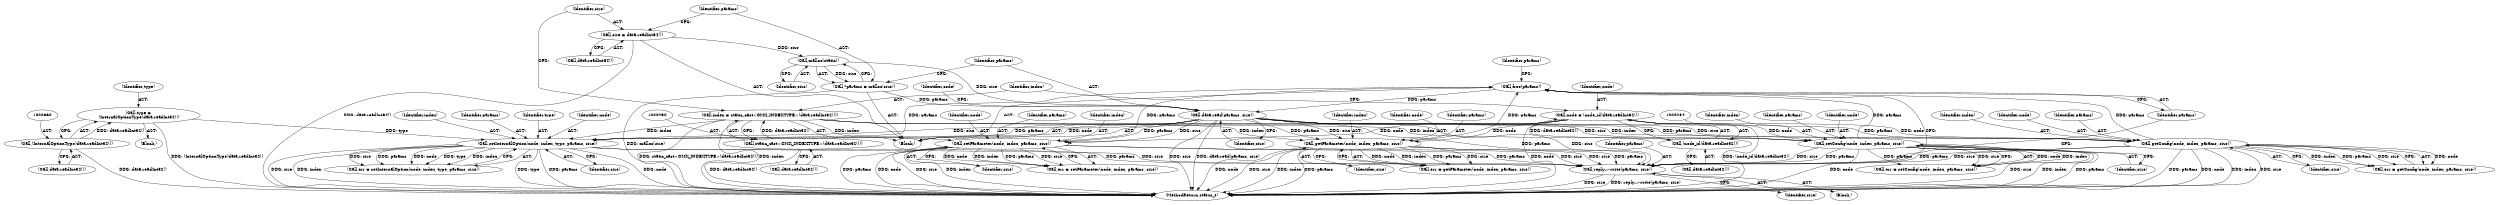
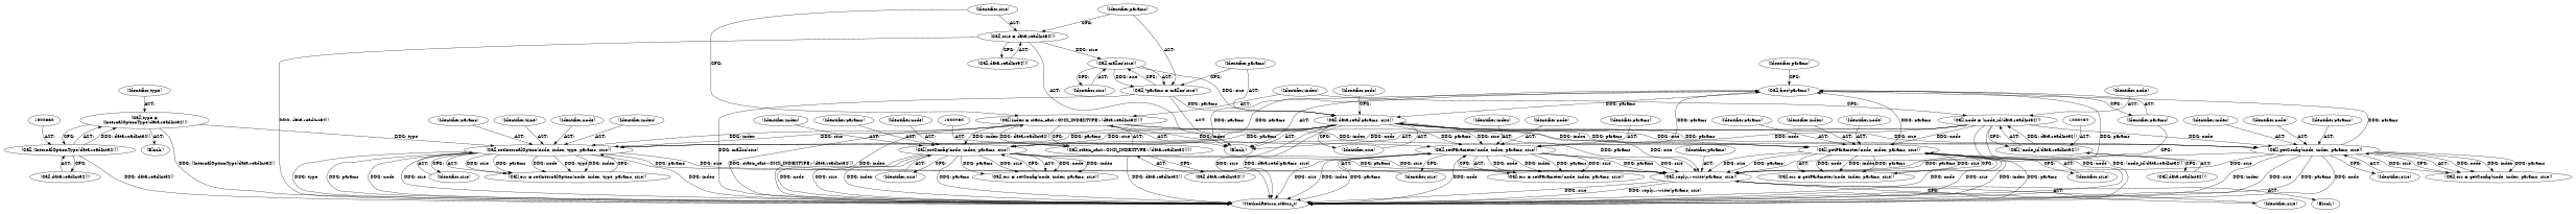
  digraph {
    n1 [label="(Call,free(params))"]
    n2 [label="(Identifier,params)"]
    n3 [label="(Block,)"]
    n4 [label="(Call,data.read(params, size))"]
    n5 [label="(Call,reply->write(params, size))"]
    n6 [label="(Call,getConfig(node, index, params, size))"]
    n7 [label="(Identifier,size)"]
    n8 [label="(Call,err = getConfig(node, index, params, size))"]
    n9 [label="(MethodReturn,status_t)"]
    n10 [label="(Block,)"]
    n11 [label="(Identifier,size)"]
    n12 [label="(Call,node = (node_id)data.readInt32())"]
    n13 [label="(Call,(node_id)data.readInt32())"]
    n14 [label="(Call,setInternalOption(node, index, type, params, size))"]
    n15 [label="(Call,setParameter(node, index, params, size))"]
    n16 [label="(Call,getParameter(node, index, params, size))"]
    n17 [label="(Call,setConfig(node, index, params, size))"]
    n18 [label="(Call,data.readInt32())"]
    n19 [label="(Identifier,size)"]
    n20 [label="(Call,err = setInternalOption(node, index, type, params, size))"]
    n21 [label="(Call,err = setParameter(node, index, params, size))"]
    n22 [label="(Identifier,size)"]
    n23 [label="(Identifier,size)"]
    n24 [label="(Call,err = getParameter(node, index, params, size))"]
    n25 [label="(Call,err = setConfig(node, index, params, size))"]
    n26 [label="(Identifier,size)"]
    n27 [label="(Call,index = static_cast<OMX_INDEXTYPE>(data.readInt32()))"]
    n28 [label="(Call,static_cast<OMX_INDEXTYPE>(data.readInt32()))"]
    n29 [label="(Call,data.readInt32())"]
    n30 [label="(Identifier,size)"]
    n31 [label="(Call,*params = malloc(size))"]
-   n32 [label="(Call,malloc(static))"]
+   n32 [label="(Call,malloc(size))"]
    n33 [label="(Identifier,size)"]
    n34 [label="(Call,size = data.readInt64())"]
    n35 [label="(Call,data.readInt64())"]
    n36 [label="(Call,type =\n (InternalOptionType)data.readInt32())"]
    n37 [label="(Call,(InternalOptionType)data.readInt32())"]
    n38 [label="(Block,)"]
    n39 [label="(Call,data.readInt32())"]
    n40 [label="(Identifier,node)"]
    n41 [label="(Identifier,params)"]
    n42 [label="(Identifier,node)"]
    n43 [label="(Identifier,node)"]
    n44 [label="(Identifier,index)"]
    n45 [label="(Identifier,params)"]
    n46 [label="(Identifier,params)"]
    n47 [label="(Identifier,params)"]
    n48 [label="(Identifier,index)"]
    n49 [label="(Identifier,type)"]
    n50 [label="(Identifier,params)"]
    n51 [label="(Identifier,params)"]
    n52 [label="(Identifier,params)"]
    n53 [label="(Identifier,index)"]
    n54 [label="(Identifier,params)"]
    n55 [label="(Identifier,node)"]
    n56 [label="(Identifier,size)"]
    n57 [label="(Identifier,index)"]
    n58 [label="(Identifier,index)"]
    n59 [label="(Identifier,params)"]
    n60 [label="(Identifier,type)"]
    n61 [label="(Identifier,node)"]
    n62 [label="(Identifier,index)"]
    n63 [label="(Identifier,node)"]
    n64 [label="(Identifier,code)"]
    1000284
    1000290
    n67 [label=1000360]
    n1 -> n2 [label="CFG: "]
    n1 -> n3 [label="AST: "]
    n1 -> n4 [label="DDG: params"]
    n2 -> n1 [label="AST: "]
    n2 -> n5 [label="CFG: "]
    n4 -> n3 [label="AST: "]
    n4 -> n5 [label="DDG: params"]
    n4 -> n5 [label="DDG: size"]
    n4 -> n6 [label="DDG: params"]
    n4 -> n6 [label="DDG: size"]
    n4 -> n9 [label="DDG: size"]
    n4 -> n9 [label="DDG: data.read(params, size)"]
    n4 -> n14 [label="DDG: params"]
    n4 -> n14 [label="DDG: size"]
    n4 -> n15 [label="DDG: params"]
    n4 -> n15 [label="DDG: size"]
    n4 -> n16 [label="DDG: params"]
    n4 -> n16 [label="DDG: size"]
    n4 -> n17 [label="DDG: params"]
    n4 -> n17 [label="DDG: size"]
    n4 -> n30 [label="CFG: "]
-   n5 -> n1 [label="CFG: "]
+   n5 -> n1 [label="DDG: params"]
    n5 -> n9 [label="DDG: size"]
    n5 -> n9 [label="DDG: reply->write(params, size)"]
    n5 -> n10 [label="AST: "]
    n5 -> n11 [label="CFG: "]
    n6 -> n1 [label="DDG: params"]
    n6 -> n5 [label="DDG: params"]
    n6 -> n5 [label="DDG: size"]
    n6 -> n7 [label="CFG: "]
    n6 -> n8 [label="AST: "]
    n6 -> n8 [label="DDG: node"]
    n6 -> n8 [label="DDG: index"]
    n6 -> n8 [label="DDG: params"]
    n6 -> n8 [label="DDG: size"]
    n6 -> n9 [label="DDG: index"]
    n6 -> n9 [label="DDG: size"]
    n6 -> n9 [label="DDG: params"]
    n6 -> n9 [label="DDG: node"]
    n7 -> n6 [label="AST: "]
    n8 -> n6 [label="CFG: "]
    n11 -> n5 [label="AST: "]
    n12 -> n3 [label="AST: "]
    n12 -> n6 [label="DDG: node"]
    n12 -> n9 [label="DDG: node"]
    n12 -> n9 [label="DDG: (node_id)data.readInt32()"]
    n12 -> n13 [label="CFG: "]
    n12 -> n14 [label="DDG: node"]
    n12 -> n15 [label="DDG: node"]
    n12 -> n16 [label="DDG: node"]
-   n12 -> n17 [label="DDG: node"]
    n13 -> n12 [label="AST: "]
    n13 -> n12 [label="DDG: data.readInt32()"]
    n13 -> n18 [label="CFG: "]
    n14 -> n1 [label="DDG: params"]
    n14 -> n5 [label="DDG: params"]
    n14 -> n5 [label="DDG: size"]
    n14 -> n9 [label="DDG: index"]
    n14 -> n9 [label="DDG: type"]
    n14 -> n9 [label="DDG: params"]
    n14 -> n9 [label="DDG: node"]
    n14 -> n9 [label="DDG: size"]
    n14 -> n19 [label="CFG: "]
    n14 -> n20 [label="AST: "]
    n14 -> n20 [label="DDG: size"]
    n14 -> n20 [label="DDG: params"]
    n14 -> n20 [label="DDG: node"]
    n14 -> n20 [label="DDG: type"]
    n14 -> n20 [label="DDG: index"]
    n15 -> n1 [label="DDG: params"]
    n15 -> n5 [label="DDG: params"]
    n15 -> n5 [label="DDG: size"]
    n15 -> n9 [label="DDG: size"]
    n15 -> n9 [label="DDG: index"]
    n15 -> n9 [label="DDG: params"]
    n15 -> n9 [label="DDG: node"]
    n15 -> n21 [label="AST: "]
    n15 -> n21 [label="DDG: node"]
    n15 -> n21 [label="DDG: index"]
    n15 -> n21 [label="DDG: params"]
    n15 -> n21 [label="DDG: size"]
    n15 -> n22 [label="CFG: "]
    n16 -> n1 [label="DDG: params"]
    n16 -> n5 [label="DDG: params"]
    n16 -> n5 [label="DDG: size"]
    n16 -> n9 [label="DDG: node"]
    n16 -> n9 [label="DDG: size"]
    n16 -> n9 [label="DDG: index"]
    n16 -> n9 [label="DDG: params"]
    n16 -> n23 [label="CFG: "]
    n16 -> n24 [label="AST: "]
    n16 -> n24 [label="DDG: node"]
    n16 -> n24 [label="DDG: index"]
    n16 -> n24 [label="DDG: params"]
    n16 -> n24 [label="DDG: size"]
    n17 -> n1 [label="DDG: params"]
    n17 -> n5 [label="DDG: params"]
    n17 -> n5 [label="DDG: size"]
    n17 -> n9 [label="DDG: node"]
    n17 -> n9 [label="DDG: size"]
    n17 -> n9 [label="DDG: index"]
    n17 -> n9 [label="DDG: params"]
    n17 -> n25 [label="AST: "]
    n17 -> n25 [label="DDG: node"]
    n17 -> n25 [label="DDG: index"]
    n17 -> n25 [label="DDG: params"]
    n17 -> n25 [label="DDG: size"]
    n17 -> n26 [label="CFG: "]
    n18 -> n13 [label="AST: "]
    n19 -> n14 [label="AST: "]
    n20 -> n14 [label="CFG: "]
    n21 -> n15 [label="CFG: "]
    n22 -> n15 [label="AST: "]
    n23 -> n16 [label="AST: "]
    n24 -> n16 [label="CFG: "]
    n25 -> n17 [label="CFG: "]
    n26 -> n17 [label="AST: "]
    n27 -> n3 [label="AST: "]
    n27 -> n6 [label="DDG: index"]
    n27 -> n9 [label="DDG: static_cast<OMX_INDEXTYPE>(data.readInt32())"]
    n27 -> n9 [label="DDG: index"]
    n27 -> n14 [label="DDG: index"]
    n27 -> n15 [label="DDG: index"]
    n27 -> n16 [label="DDG: index"]
    n27 -> n17 [label="DDG: index"]
    n27 -> n28 [label="CFG: "]
    n28 -> n9 [label="DDG: data.readInt32()"]
    n28 -> n27 [label="AST: "]
    n28 -> n27 [label="DDG: data.readInt32()"]
    n28 -> n29 [label="CFG: "]
    n29 -> n28 [label="AST: "]
    n30 -> n4 [label="AST: "]
    n31 -> n3 [label="AST: "]
    n31 -> n4 [label="DDG: params"]
    n31 -> n9 [label="DDG: malloc(size)"]
    n31 -> n32 [label="CFG: "]
    n32 -> n4 [label="DDG: size"]
    n32 -> n31 [label="AST: "]
    n32 -> n31 [label="DDG: size"]
    n32 -> n33 [label="CFG: "]
    n33 -> n32 [label="AST: "]
    n34 -> n3 [label="AST: "]
    n34 -> n9 [label="DDG: data.readInt64()"]
    n34 -> n32 [label="DDG: size"]
    n34 -> n35 [label="CFG: "]
    n35 -> n34 [label="AST: "]
    n36 -> n9 [label="DDG: (InternalOptionType)data.readInt32()"]
    n36 -> n14 [label="DDG: type"]
    n36 -> n37 [label="CFG: "]
    n36 -> n38 [label="AST: "]
    n37 -> n9 [label="DDG: data.readInt32()"]
    n37 -> n36 [label="AST: "]
    n37 -> n36 [label="DDG: data.readInt32()"]
    n37 -> n39 [label="CFG: "]
    n39 -> n37 [label="AST: "]
    n40 -> n15 [label="AST: "]
    n41 -> n14 [label="AST: "]
    n42 -> n12 [label="AST: "]
    n43 -> n16 [label="AST: "]
    n44 -> n6 [label="AST: "]
    n45 -> n15 [label="AST: "]
    n46 -> n16 [label="AST: "]
    n47 -> n5 [label="AST: "]
    n48 -> n17 [label="AST: "]
    n49 -> n36 [label="AST: "]
    n50 -> n1 [label="CFG: "]
    n51 -> n4 [label="AST: "]
    n51 -> n31 [label="CFG: "]
    n52 -> n31 [label="AST: "]
    n52 -> n34 [label="CFG: "]
    n53 -> n15 [label="AST: "]
    n54 -> n17 [label="AST: "]
    n55 -> n6 [label="AST: "]
    n56 -> n27 [label="CFG: "]
    n56 -> n34 [label="AST: "]
    n57 -> n16 [label="AST: "]
    n58 -> n12 [label="CFG: "]
    n58 -> n27 [label="AST: "]
    n59 -> n6 [label="AST: "]
    n60 -> n14 [label="AST: "]
    n61 -> n14 [label="AST: "]
    n62 -> n14 [label="AST: "]
    n63 -> n17 [label="AST: "]
    n64 -> n4 [label="CFG: "]
    1000284 -> n13 [label="AST: "]
    1000290 -> n28 [label="AST: "]
    n67 -> n37 [label="AST: "]
  }
